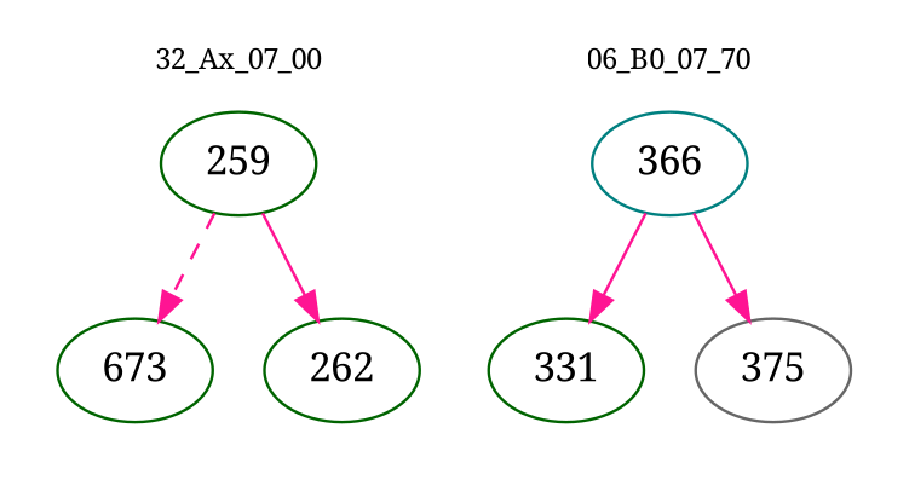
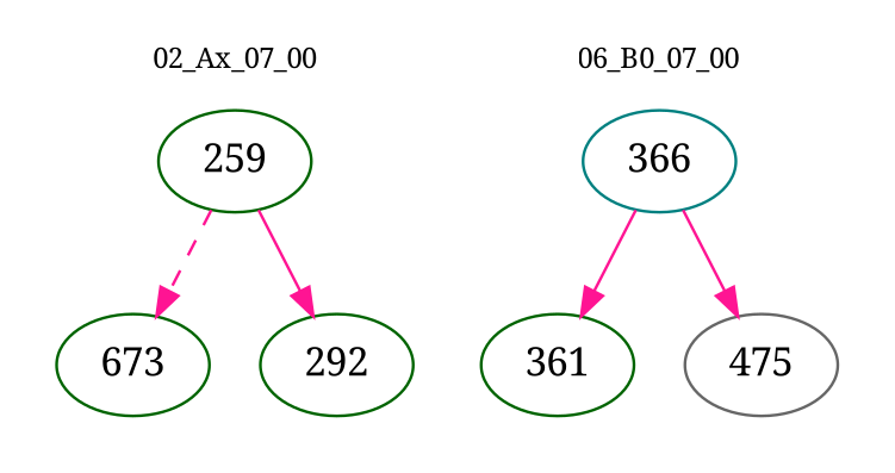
  digraph {
    fontname="Noto Serif"
    node [color=darkgreen fontname="Noto Serif"]
    edge [color=deeppink fontname="Noto Serif" style=solid]
    n1 [label=259]
    n2 [label=673]
-   n3 [label=262]
+   n3 [label=292]
    n4 [color=teal label=366]
-   n5 [label=331]
-   n6 [color=gray40 label=375]
+   n5 [label=361]
+   n6 [color=gray40 label=475]
    subgraph cluster_1 {
      color=white
      fontsize=10
-     label="32_Ax_07_00"
+     label="02_Ax_07_00"
      n1
      n2
      n3
    }
    subgraph cluster_2 {
      color=white
      fontsize=10
-     label="06_B0_07_70"
+     label="06_B0_07_00"
      n4
      n5
      n6
    }
    n1 -> n2 [style=dashed]
    n1 -> n3
    n4 -> n5
    n4 -> n6
  }
